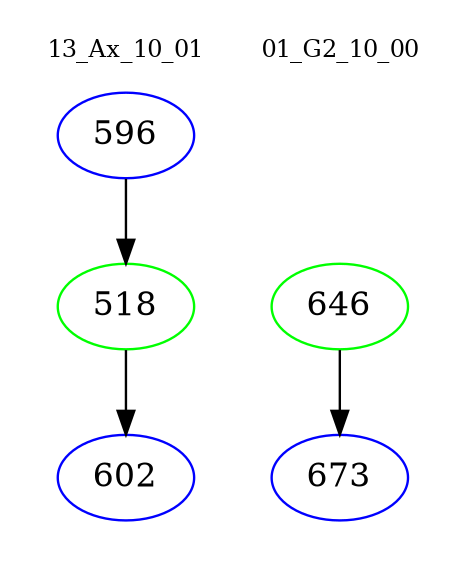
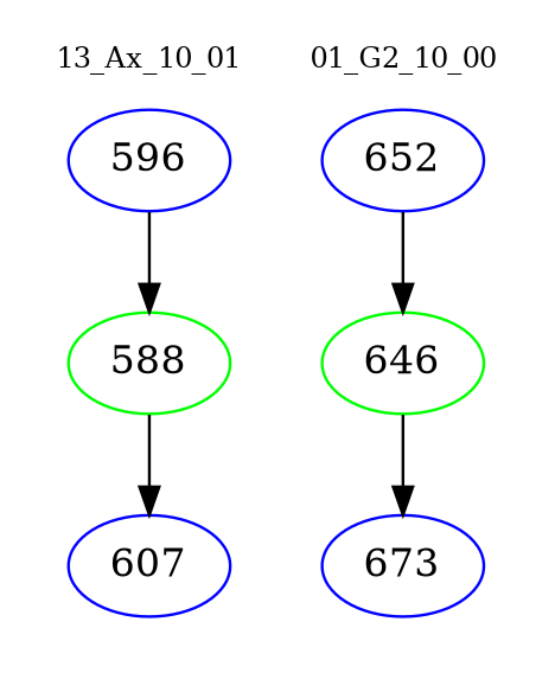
  digraph {
    node [color=blue]
    edge [color=black]
    n1 [label=596]
-   n2 [color=green label=518]
-   n3 [label=602]
+   n2 [color=green label=588]
+   n3 [label=607]
+   n4 [label=652]
    n5 [color=green label=646]
    n6 [label=673]
    subgraph cluster_1 {
      color=white
      fontsize=10
      label="13_Ax_10_01"
      n1
      n2
      n3
    }
    subgraph cluster_2 {
      color=white
      fontsize=10
      label="01_G2_10_00"
+     n4
      n5
      n6
    }
    n1 -> n2
    n2 -> n3
+   n4 -> n5
    n5 -> n6
  }
